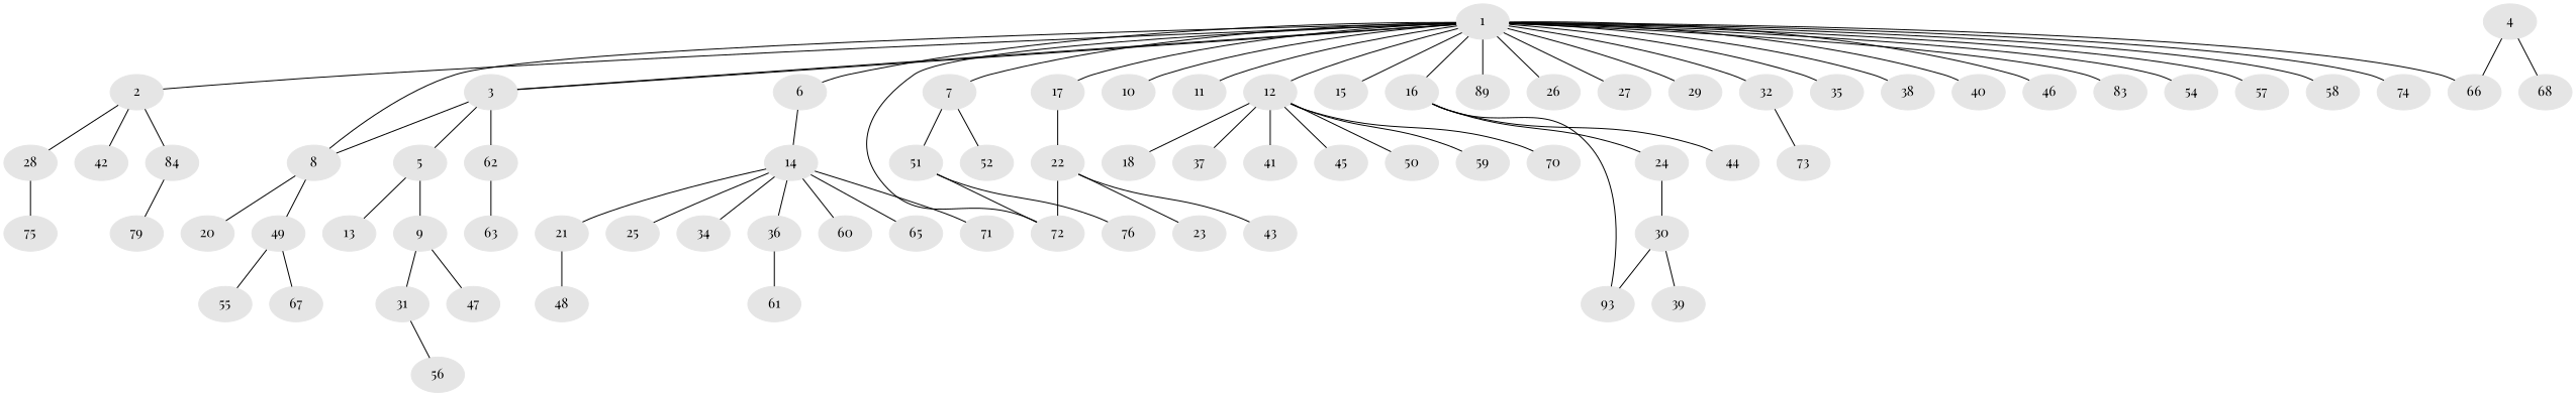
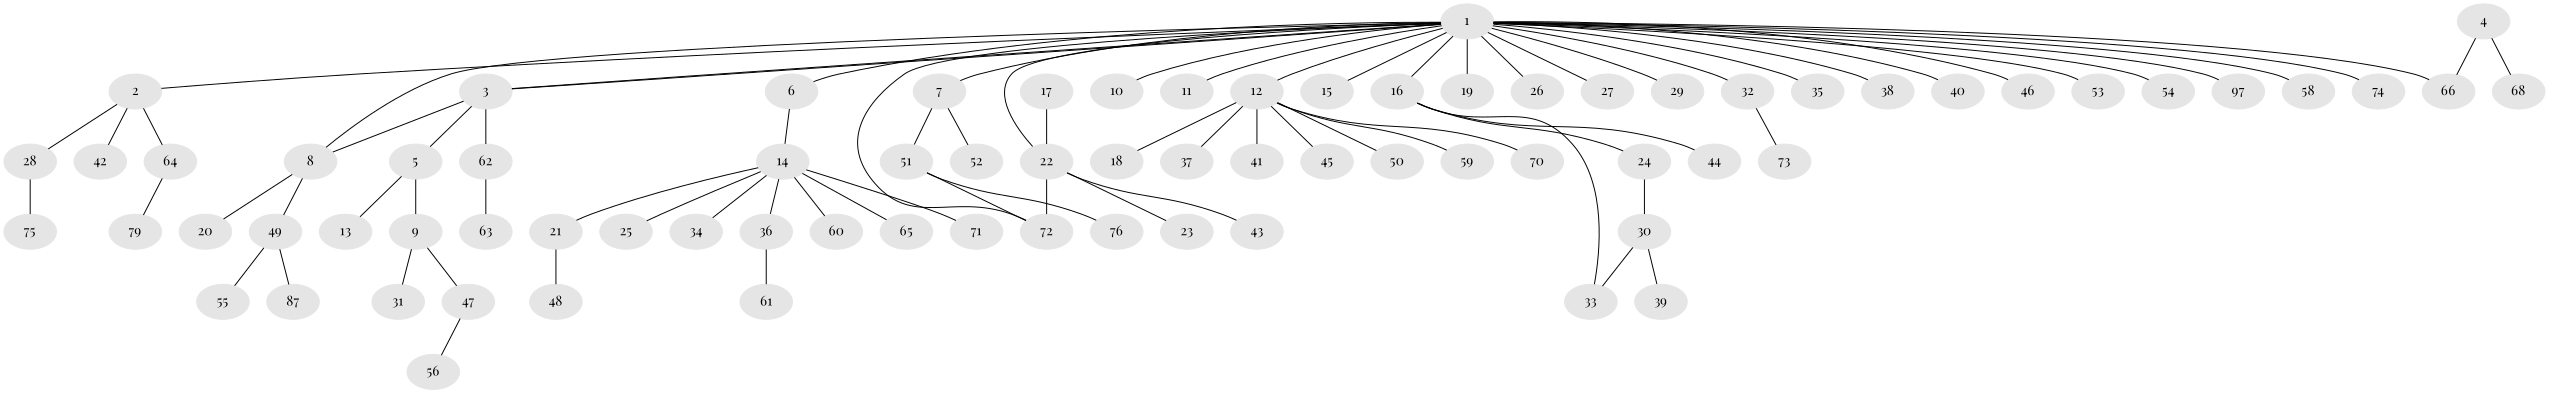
  graph {
    fontname="Playfair Display"
    node [color=gray90 fontname="Playfair Display" style=filled]
    edge [fontname="Playfair Display"]
    1
    2
    3
    6
    7
    8
    10
    11
    12
    15
    16
    17
-   19 [label=89]
+   19
    26
    27
    29
    32
    35
    38
    40
    46
-   53 [label=83]
+   53
    54
-   57
+   57 [label=97]
    58
    72
    74
    66
    28
    42
-   64 [label=84]
+   64
    5
    62
    4
    68
    14
    51
    52
    20
    49
    18
    37
    41
    45
    50
    59
    70
    24
-   33 [label=93]
+   33
    44
    22
    73
    75
    n54 [label=79]
    13
    9
    63
    21
    25
    34
    36
    60
    65
    71
    76
    31
    47
    55
-   67
+   67 [label=87]
    56
    48
    61
    30
    23
    43
    39
    1 -- 2
    1 -- 3
    1 -- 3
    1 -- 6
    1 -- 7
    1 -- 8
    1 -- 10
    1 -- 11
    1 -- 12
    1 -- 15
    1 -- 16
-   1 -- 17
+   1 -- 22
    1 -- 19
    1 -- 26
    1 -- 27
    1 -- 29
    1 -- 32
    1 -- 35
    1 -- 38
    1 -- 40
    1 -- 46
    1 -- 53
    1 -- 54
    1 -- 57
    1 -- 58
    1 -- 72
    1 -- 74
    1 -- 66
    2 -- 28
    2 -- 42
    2 -- 64
    3 -- 8
    3 -- 5
    3 -- 62
    6 -- 14
    7 -- 51
    7 -- 52
    8 -- 20
    8 -- 49
    12 -- 18
    12 -- 37
    12 -- 41
    12 -- 45
    12 -- 50
    12 -- 59
    12 -- 70
    16 -- 24
    16 -- 33
    16 -- 44
    17 -- 22
    32 -- 73
    28 -- 75
    64 -- n54
    5 -- 13
    5 -- 9
    62 -- 63
    4 -- 66
    4 -- 68
    14 -- 21
    14 -- 25
    14 -- 34
    14 -- 36
    14 -- 60
    14 -- 65
    14 -- 71
    51 -- 72
    51 -- 76
    49 -- 55
    49 -- 67
    24 -- 30
    22 -- 72
    22 -- 23
    22 -- 43
    9 -- 31
    9 -- 47
    21 -- 48
    36 -- 61
-   31 -- 56
+   47 -- 56
    30 -- 33
    30 -- 39
  }
